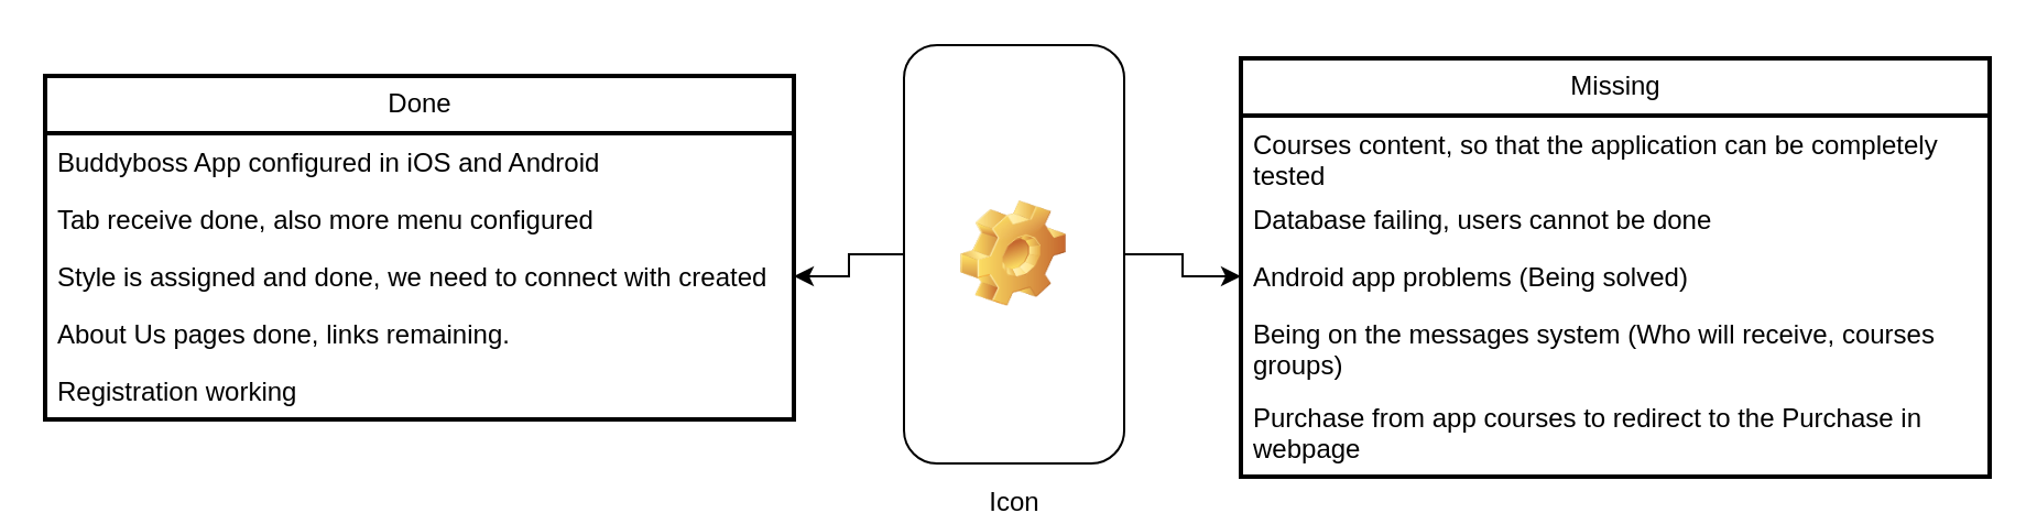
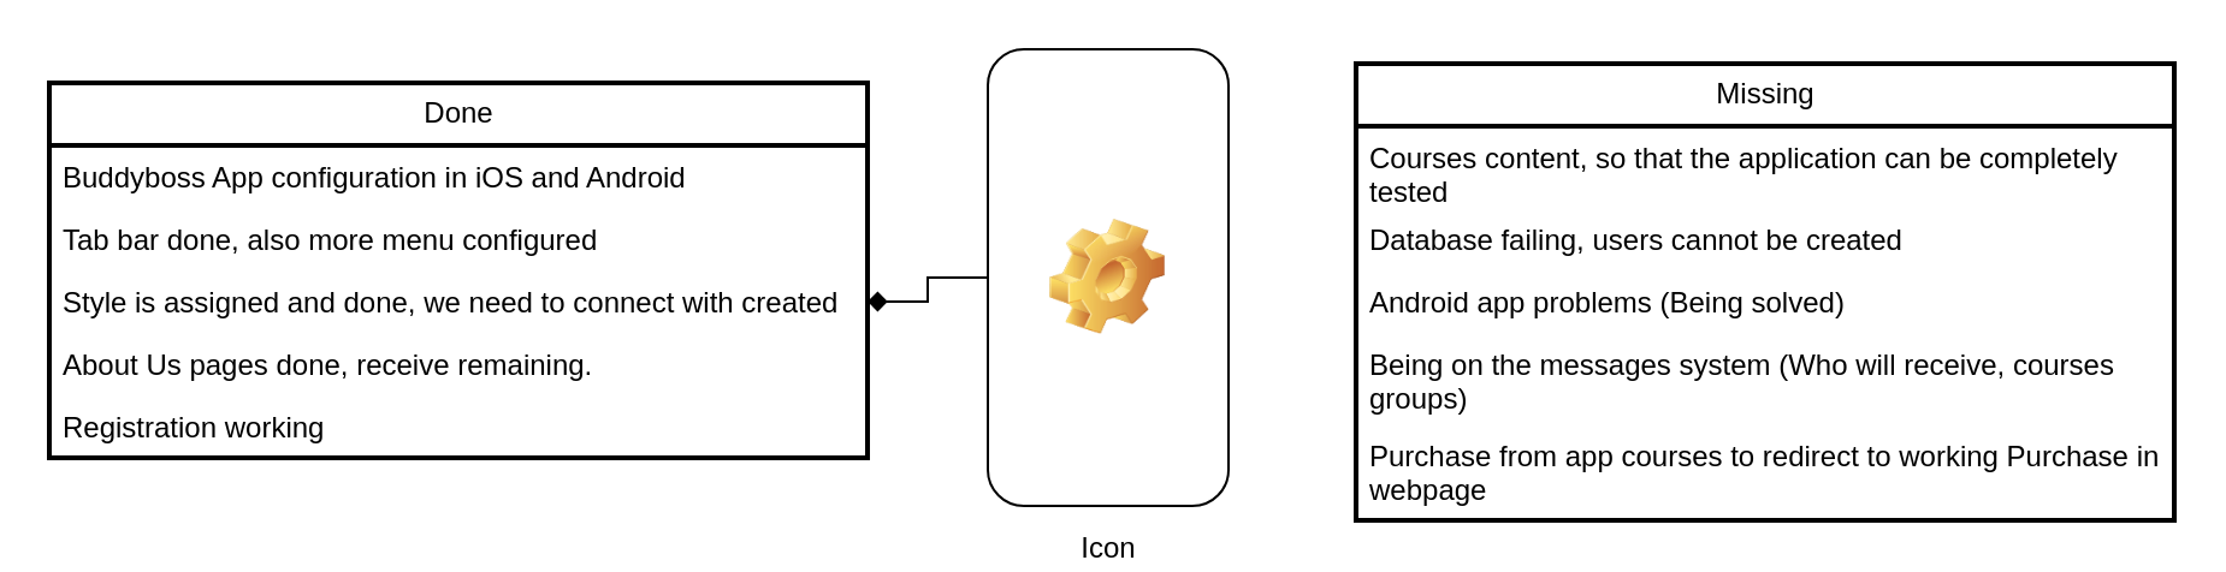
  <mxCell id="0" />
  <mxCell id="1" parent="0" />
  <mxCell id="2" value="Done" style="swimlane;fontStyle=0;childLayout=stackLayout;horizontal=1;startSize=26;fillColor=none;horizontalStack=0;resizeParent=1;resizeParentMax=0;resizeLast=0;collapsible=1;marginBottom=0;html=1;strokeWidth=2;spacing=2;" vertex="1" parent="1"><mxGeometry x="20" y="34" width="340" height="156" as="geometry"><mxRectangle x="210" y="250" width="70" height="30" as="alternateBounds" /></mxGeometry></mxCell>
- <mxCell id="3" value="Buddyboss App configured in iOS and Android" style="text;strokeColor=none;fillColor=none;align=left;verticalAlign=top;spacingLeft=4;spacingRight=4;overflow=hidden;rotatable=0;points=[[0,0.5],[1,0.5]];portConstraint=eastwest;whiteSpace=wrap;html=1;" vertex="1" parent="2"><mxGeometry y="26" width="340" height="26" as="geometry" /></mxCell>
- <mxCell id="4" value="Tab receive done, also more menu configured" style="text;strokeColor=none;fillColor=none;align=left;verticalAlign=top;spacingLeft=4;spacingRight=4;overflow=hidden;rotatable=0;points=[[0,0.5],[1,0.5]];portConstraint=eastwest;whiteSpace=wrap;html=1;" vertex="1" parent="2"><mxGeometry y="52" width="340" height="26" as="geometry" /></mxCell>
+ <mxCell id="3" value="Buddyboss App configuration in iOS and Android" style="text;strokeColor=none;fillColor=none;align=left;verticalAlign=top;spacingLeft=4;spacingRight=4;overflow=hidden;rotatable=0;points=[[0,0.5],[1,0.5]];portConstraint=eastwest;whiteSpace=wrap;html=1;" vertex="1" parent="2"><mxGeometry y="26" width="340" height="26" as="geometry" /></mxCell>
+ <mxCell id="4" value="Tab bar done, also more menu configured" style="text;strokeColor=none;fillColor=none;align=left;verticalAlign=top;spacingLeft=4;spacingRight=4;overflow=hidden;rotatable=0;points=[[0,0.5],[1,0.5]];portConstraint=eastwest;whiteSpace=wrap;html=1;" vertex="1" parent="2"><mxGeometry y="52" width="340" height="26" as="geometry" /></mxCell>
  <mxCell id="5" value="Style is assigned and done, we need to connect with created" style="text;strokeColor=none;fillColor=none;align=left;verticalAlign=top;spacingLeft=4;spacingRight=4;overflow=hidden;rotatable=0;points=[[0,0.5],[1,0.5]];portConstraint=eastwest;whiteSpace=wrap;html=1;" vertex="1" parent="2"><mxGeometry y="78" width="340" height="26" as="geometry" /></mxCell>
- <mxCell id="6" value="About Us pages done, links remaining." style="text;strokeColor=none;fillColor=none;align=left;verticalAlign=top;spacingLeft=4;spacingRight=4;overflow=hidden;rotatable=0;points=[[0,0.5],[1,0.5]];portConstraint=eastwest;whiteSpace=wrap;html=1;" vertex="1" parent="2"><mxGeometry y="104" width="340" height="26" as="geometry" /></mxCell>
+ <mxCell id="6" value="About Us pages done, receive remaining." style="text;strokeColor=none;fillColor=none;align=left;verticalAlign=top;spacingLeft=4;spacingRight=4;overflow=hidden;rotatable=0;points=[[0,0.5],[1,0.5]];portConstraint=eastwest;whiteSpace=wrap;html=1;" vertex="1" parent="2"><mxGeometry y="104" width="340" height="26" as="geometry" /></mxCell>
  <mxCell id="7" value="Registration working" style="text;strokeColor=none;fillColor=none;align=left;verticalAlign=top;spacingLeft=4;spacingRight=4;overflow=hidden;rotatable=0;points=[[0,0.5],[1,0.5]];portConstraint=eastwest;whiteSpace=wrap;html=1;" vertex="1" parent="2"><mxGeometry y="130" width="340" height="26" as="geometry" /></mxCell>
- <mxCell id="8" style="edgeStyle=orthogonalEdgeStyle;rounded=0;orthogonalLoop=1;jettySize=auto;html=1;entryX=1;entryY=0.5;entryDx=0;entryDy=0;" edge="1" parent="1" source="10" target="5"><mxGeometry relative="1" as="geometry" /></mxCell>
- <mxCell id="9" value="" style="edgeStyle=orthogonalEdgeStyle;rounded=0;orthogonalLoop=1;jettySize=auto;html=1;entryX=0;entryY=0.5;entryDx=0;entryDy=0;" edge="1" parent="1" source="10" target="14"><mxGeometry relative="1" as="geometry" /></mxCell>
+ <mxCell id="8" style="edgeStyle=orthogonalEdgeStyle;rounded=0;orthogonalLoop=1;jettySize=auto;html=1;entryX=1;entryY=0.5;entryDx=0;entryDy=0;endArrow=diamond;" edge="1" parent="1" source="10" target="5"><mxGeometry relative="1" as="geometry" /></mxCell>
  <mxCell id="10" value="Icon" style="icon;html=1;image=img/clipart/Gear_128x128.png" vertex="1" parent="1"><mxGeometry x="410" y="20" width="100" height="190" as="geometry" /></mxCell>
  <mxCell id="11" value="Missing" style="swimlane;fontStyle=0;childLayout=stackLayout;horizontal=1;startSize=26;fillColor=none;horizontalStack=0;resizeParent=1;resizeParentMax=0;resizeLast=0;collapsible=1;marginBottom=0;html=1;strokeWidth=2;spacing=2;" vertex="1" parent="1"><mxGeometry x="563" y="26" width="340" height="190" as="geometry"><mxRectangle x="210" y="250" width="70" height="30" as="alternateBounds" /></mxGeometry></mxCell>
  <mxCell id="12" value="Courses content, so that the application can be completely tested" style="text;strokeColor=none;fillColor=none;align=left;verticalAlign=top;spacingLeft=4;spacingRight=4;overflow=hidden;rotatable=0;points=[[0,0.5],[1,0.5]];portConstraint=eastwest;whiteSpace=wrap;html=1;" vertex="1" parent="11"><mxGeometry y="26" width="340" height="34" as="geometry" /></mxCell>
- <mxCell id="13" value="Database failing, users cannot be done" style="text;strokeColor=none;fillColor=none;align=left;verticalAlign=top;spacingLeft=4;spacingRight=4;overflow=hidden;rotatable=0;points=[[0,0.5],[1,0.5]];portConstraint=eastwest;whiteSpace=wrap;html=1;" vertex="1" parent="11"><mxGeometry y="60" width="340" height="26" as="geometry" /></mxCell>
+ <mxCell id="13" value="Database failing, users cannot be created" style="text;strokeColor=none;fillColor=none;align=left;verticalAlign=top;spacingLeft=4;spacingRight=4;overflow=hidden;rotatable=0;points=[[0,0.5],[1,0.5]];portConstraint=eastwest;whiteSpace=wrap;html=1;" vertex="1" parent="11"><mxGeometry y="60" width="340" height="26" as="geometry" /></mxCell>
  <mxCell id="14" value="Android app problems (Being solved)" style="text;strokeColor=none;fillColor=none;align=left;verticalAlign=top;spacingLeft=4;spacingRight=4;overflow=hidden;rotatable=0;points=[[0,0.5],[1,0.5]];portConstraint=eastwest;whiteSpace=wrap;html=1;" vertex="1" parent="11"><mxGeometry y="86" width="340" height="26" as="geometry" /></mxCell>
  <mxCell id="15" value="Being on the messages system (Who will receive, courses groups)" style="text;strokeColor=none;fillColor=none;align=left;verticalAlign=top;spacingLeft=4;spacingRight=4;overflow=hidden;rotatable=0;points=[[0,0.5],[1,0.5]];portConstraint=eastwest;whiteSpace=wrap;html=1;" vertex="1" parent="11"><mxGeometry y="112" width="340" height="38" as="geometry" /></mxCell>
- <mxCell id="16" value="Purchase from app courses to redirect to the Purchase in webpage" style="text;strokeColor=none;fillColor=none;align=left;verticalAlign=top;spacingLeft=4;spacingRight=4;overflow=hidden;rotatable=0;points=[[0,0.5],[1,0.5]];portConstraint=eastwest;whiteSpace=wrap;html=1;" vertex="1" parent="11"><mxGeometry y="150" width="340" height="40" as="geometry" /></mxCell>
+ <mxCell id="16" value="Purchase from app courses to redirect to working Purchase in webpage" style="text;strokeColor=none;fillColor=none;align=left;verticalAlign=top;spacingLeft=4;spacingRight=4;overflow=hidden;rotatable=0;points=[[0,0.5],[1,0.5]];portConstraint=eastwest;whiteSpace=wrap;html=1;" vertex="1" parent="11"><mxGeometry y="150" width="340" height="40" as="geometry" /></mxCell>
